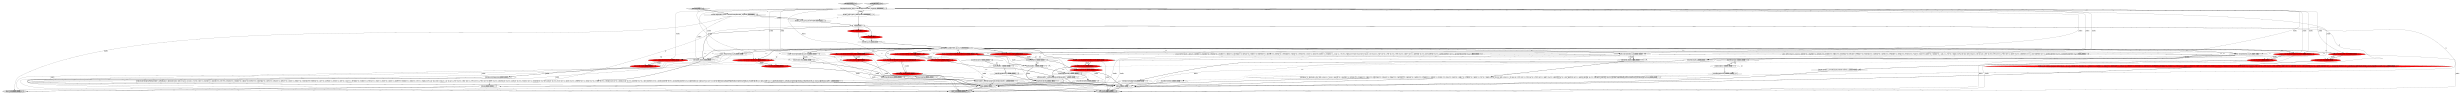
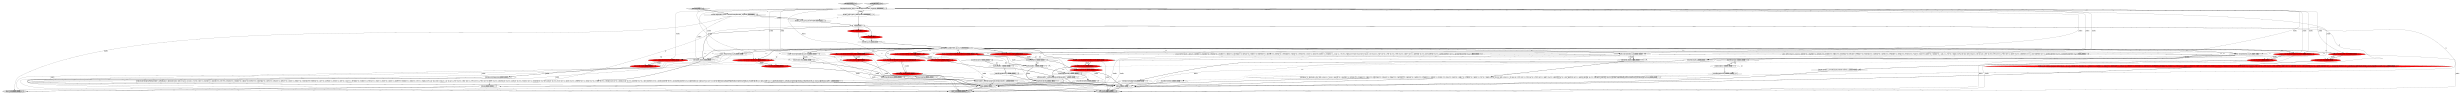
  digraph {
    fontname="Fira Sans"
    node [fillcolor=white fontname="Fira Sans" shape=ellipse style=filled]
    edge [fontname="Fira Sans" style=bold]
    n1 [fillcolor=red label="setState(577)@@@7@@@['1', '0', '0']"]
    n2 [label="_errHandler.sync(this)@@@8@@@['1', '1', '0']"]
    n3 [fillcolor=red label="setState(575)@@@7@@@['0', '1', '0']"]
    n4 [label="getInterpreter().adaptivePredict(_input,76,_ctx)@@@9@@@['1', '1', '0']" shape=diamond]
    n5 [label="(((_la) & ~0x3f) == 0 && ((1L << _la) & ((1L << ANALYZE) | (1L << ANALYZED) | (1L << CATALOGS) | (1L << COLUMNS) | (1L << DEBUG) | (1L << EXECUTABLE) | (1L << EXPLAIN) | (1L << FORMAT) | (1L << FUNCTIONS) | (1L << GRAPHVIZ) | (1L << MAPPED) | (1L << OPTIMIZED) | (1L << PARSED) | (1L << PHYSICAL) | (1L << PLAN) | (1L << RLIKE) | (1L << QUERY) | (1L << SCHEMAS) | (1L << SHOW) | (1L << SYS) | (1L << TABLES))) != 0) || ((((_la - 64)) & ~0x3f) == 0 && ((1L << (_la - 64)) & ((1L << (TEXT - 64)) | (1L << (TYPE - 64)) | (1L << (TYPES - 64)) | (1L << (VERIFY - 64)) | (1L << (IDENTIFIER - 64)) | (1L << (DIGIT_IDENTIFIER - 64)) | (1L << (QUOTED_IDENTIFIER - 64)) | (1L << (BACKQUOTED_IDENTIFIER - 64)))) != 0)@@@36@@@['0', '1', '0']" shape=diamond]
    n6 [fillcolor=red label="enterOuterAlt(_localctx,7)@@@67@@@['0', '1', '0']"]
    n7 [label="{setState(570)qualifiedName()}@@@68@@@['0', '1', '0']"]
    n8 [label="{exitRule()}@@@91@@@['0', '1', '0']"]
    n9 [label="{setState(565)functionExpression()}@@@50@@@['0', '1', '0']"]
    n10 [fillcolor=lightgray label="return _localctx@@@94@@@['0', '1', '0']"]
    n11 [fillcolor=red label="enterOuterAlt(_localctx,7)@@@63@@@['1', '0', '0']"]
    n12 [label="{setState(567)match(T__0)setState(568)query()setState(569)match(T__1)}@@@64@@@['1', '0', '0']"]
    n13 [fillcolor=red label="enterOuterAlt(_localctx,6)@@@56@@@['0', '1', '0']"]
    n14 [label="{exitRule()}@@@105@@@['1', '0', '0']"]
    n15 [label="{setState(566)match(T__0)setState(567)query()setState(568)match(T__1)}@@@57@@@['1', '1', '0']"]
    n16 [fillcolor=lightgray label="return _localctx@@@108@@@['1', '0', '0']"]
    n17 [label="_localctx = new CastContext(_localctx)@@@10@@@['1', '1', '0']"]
    n18 [label="enterOuterAlt(_localctx,1)@@@7@@@['1', '1', '1']"]
    n19 [label="{setState(614)functionName()setState(615)match(T__0)setState(627)_la = _input.LA(1)if ((((_la) & ~0x3f) == 0 && ((1L << _la) & ((1L << T__0) | (1L << ALL) | (1L << ANALYZE) | (1L << ANALYZED) | (1L << CAST) | (1L << CATALOGS) | (1L << COLUMNS) | (1L << DEBUG) | (1L << DISTINCT) | (1L << EXECUTABLE) | (1L << EXISTS) | (1L << EXPLAIN) | (1L << EXTRACT) | (1L << FALSE) | (1L << FORMAT) | (1L << FUNCTIONS) | (1L << GRAPHVIZ) | (1L << LEFT) | (1L << MAPPED) | (1L << MATCH) | (1L << NOT) | (1L << NULL) | (1L << OPTIMIZED) | (1L << PARSED) | (1L << PHYSICAL) | (1L << PLAN) | (1L << RIGHT) | (1L << RLIKE) | (1L << QUERY) | (1L << SCHEMAS) | (1L << SHOW) | (1L << SYS) | (1L << TABLES))) != 0) || ((((_la - 64)) & ~0x3f) == 0 && ((1L << (_la - 64)) & ((1L << (TEXT - 64)) | (1L << (TRUE - 64)) | (1L << (TYPE - 64)) | (1L << (TYPES - 64)) | (1L << (VERIFY - 64)) | (1L << (FUNCTION_ESC - 64)) | (1L << (DATE_ESC - 64)) | (1L << (TIME_ESC - 64)) | (1L << (TIMESTAMP_ESC - 64)) | (1L << (GUID_ESC - 64)) | (1L << (PLUS - 64)) | (1L << (MINUS - 64)) | (1L << (ASTERISK - 64)) | (1L << (PARAM - 64)) | (1L << (STRING - 64)) | (1L << (INTEGER_VALUE - 64)) | (1L << (DECIMAL_VALUE - 64)) | (1L << (IDENTIFIER - 64)) | (1L << (DIGIT_IDENTIFIER - 64)) | (1L << (QUOTED_IDENTIFIER - 64)) | (1L << (BACKQUOTED_IDENTIFIER - 64)))) != 0)) {{setState(617)_la = _input.LA(1)if (_la == ALL || _la == DISTINCT) {{setState(616)setQuantifier()}}setState(619)expression()setState(624)_errHandler.sync(this)_la = _input.LA(1)while (_la == T__2) {{{setState(620)match(T__2)setState(621)expression()}}setState(626)_errHandler.sync(this)_la = _input.LA(1)}}}setState(629)match(T__1)}@@@8@@@['1', '1', '1']"]
    n20 [label="_errHandler.reportError(this,re)@@@51@@@['0', '0', '1']"]
    n21 [label="_errHandler.recover(this,re)@@@52@@@['0', '0', '1']"]
    n22 [label="{exitRule()}@@@54@@@['0', '0', '1']"]
    n23 [fillcolor=red label="enterOuterAlt(_localctx,6)@@@56@@@['1', '0', '0']"]
    n24 [fillcolor=red label="enterOuterAlt(_localctx,5)@@@49@@@['0', '1', '0']"]
    n25 [label="int _la@@@5@@@['1', '1', '1']"]
    n26 [label="{setState(562)_la = _input.LA(1)if ((((_la) & ~0x3f) == 0 && ((1L << _la) & ((1L << ANALYZE) | (1L << ANALYZED) | (1L << CATALOGS) | (1L << COLUMNS) | (1L << DEBUG) | (1L << EXECUTABLE) | (1L << EXPLAIN) | (1L << FORMAT) | (1L << FUNCTIONS) | (1L << GRAPHVIZ) | (1L << MAPPED) | (1L << OPTIMIZED) | (1L << PARSED) | (1L << PHYSICAL) | (1L << PLAN) | (1L << RLIKE) | (1L << QUERY) | (1L << SCHEMAS) | (1L << SHOW) | (1L << SYS) | (1L << TABLES))) != 0) || ((((_la - 64)) & ~0x3f) == 0 && ((1L << (_la - 64)) & ((1L << (TEXT - 64)) | (1L << (TYPE - 64)) | (1L << (TYPES - 64)) | (1L << (VERIFY - 64)) | (1L << (IDENTIFIER - 64)) | (1L << (DIGIT_IDENTIFIER - 64)) | (1L << (QUOTED_IDENTIFIER - 64)) | (1L << (BACKQUOTED_IDENTIFIER - 64)))) != 0)) {{setState(559)qualifiedName()setState(560)match(DOT)}}setState(564)match(ASTERISK)}@@@33@@@['1', '1', '0']"]
    n27 [fillcolor=red label="{setState(563)_la = _input.LA(1)if ((((_la) & ~0x3f) == 0 && ((1L << _la) & ((1L << ANALYZE) | (1L << ANALYZED) | (1L << CATALOGS) | (1L << COLUMNS) | (1L << DEBUG) | (1L << EXECUTABLE) | (1L << EXPLAIN) | (1L << FORMAT) | (1L << FUNCTIONS) | (1L << GRAPHVIZ) | (1L << MAPPED) | (1L << OPTIMIZED) | (1L << PARSED) | (1L << PHYSICAL) | (1L << PLAN) | (1L << RLIKE) | (1L << QUERY) | (1L << SCHEMAS) | (1L << SHOW) | (1L << SYS) | (1L << TABLES))) != 0) || ((((_la - 64)) & ~0x3f) == 0 && ((1L << (_la - 64)) & ((1L << (TEXT - 64)) | (1L << (TYPE - 64)) | (1L << (TYPES - 64)) | (1L << (VERIFY - 64)) | (1L << (IDENTIFIER - 64)) | (1L << (DIGIT_IDENTIFIER - 64)) | (1L << (QUOTED_IDENTIFIER - 64)) | (1L << (BACKQUOTED_IDENTIFIER - 64)))) != 0)) {{setState(560)qualifiedName()setState(561)match(DOT)}}setState(565)match(ASTERISK)}@@@40@@@['1', '0', '0']"]
    n28 [label="_localctx = new StarContext(_localctx)@@@31@@@['1', '1', '0']"]
    n29 [fillcolor=red label="_localctx = new DereferenceContext(_localctx)@@@80@@@['1', '0', '0']"]
    n30 [label="_localctx = new ExtractContext(_localctx)@@@17@@@['1', '1', '0']"]
    n31 [label="_localctx.exception = re@@@50@@@['1', '0', '1']"]
    n32 [fillcolor=red label="enterOuterAlt(_localctx,5)@@@39@@@['1', '0', '0']"]
    n33 [fillcolor=red label="_localctx = new FunctionContext(_localctx)@@@48@@@['0', '1', '0']"]
    n34 [label="enterOuterAlt(_localctx,2)@@@18@@@['1', '1', '0']"]
    n35 [fillcolor=red label="enterOuterAlt(_localctx,8)@@@74@@@['0', '1', '0']"]
    n36 [label="enterOuterAlt(_localctx,3)@@@25@@@['1', '1', '0']"]
    n37 [fillcolor=red label="_localctx = new DereferenceContext(_localctx)@@@66@@@['0', '1', '0']"]
    n38 [label="(((_la) & ~0x3f) == 0 && ((1L << _la) & ((1L << ANALYZE) | (1L << ANALYZED) | (1L << CATALOGS) | (1L << COLUMNS) | (1L << DEBUG) | (1L << EXECUTABLE) | (1L << EXPLAIN) | (1L << FORMAT) | (1L << FUNCTIONS) | (1L << GRAPHVIZ) | (1L << MAPPED) | (1L << OPTIMIZED) | (1L << PARSED) | (1L << PHYSICAL) | (1L << PLAN) | (1L << RLIKE) | (1L << QUERY) | (1L << SCHEMAS) | (1L << SHOW) | (1L << SYS) | (1L << TABLES))) != 0) || ((((_la - 64)) & ~0x3f) == 0 && ((1L << (_la - 64)) & ((1L << (TEXT - 64)) | (1L << (TYPE - 64)) | (1L << (TYPES - 64)) | (1L << (VERIFY - 64)) | (1L << (IDENTIFIER - 64)) | (1L << (DIGIT_IDENTIFIER - 64)) | (1L << (QUOTED_IDENTIFIER - 64)) | (1L << (BACKQUOTED_IDENTIFIER - 64)))) != 0)@@@43@@@['1', '0', '0']" shape=diamond]
    n39 [fillcolor=red label="_localctx = new ColumnReferenceContext(_localctx)@@@73@@@['1', '0', '0']"]
    n40 [fillcolor=red label="_localctx = new StarContext(_localctx)@@@38@@@['1', '0', '0']"]
    n41 [label="_localctx = new ConstantDefaultContext(_localctx)@@@24@@@['1', '1', '0']"]
    n42 [fillcolor=red label="_localctx = new SubqueryExpressionContext(_localctx)@@@62@@@['1', '0', '0']"]
    n43 [fillcolor=red label="_localctx = new ParenthesizedExpressionContext(_localctx)@@@73@@@['0', '1', '0']"]
    n44 [fillcolor=red label="enterOuterAlt(_localctx,8)@@@74@@@['1', '0', '0']"]
    n45 [label="RecognitionException re@@@49@@@['1', '0', '1']" shape=diamond]
    n46 [fillcolor=red label="_localctx = new SubqueryExpressionContext(_localctx)@@@55@@@['0', '1', '0']"]
    n47 [fillcolor=red label="_localctx = new FunctionContext(_localctx)@@@55@@@['1', '0', '0']"]
    n48 [label="enterOuterAlt(_localctx,4)@@@32@@@['1', '1', '0']"]
    n49 [fillcolor=red label="_localctx = new ParenthesizedExpressionContext(_localctx)@@@87@@@['1', '0', '0']"]
    n50 [label="_errHandler.recover(this,re)@@@89@@@['1', '1', '0']"]
    n51 [label="{setState(557)extractExpression()}@@@19@@@['1', '1', '0']"]
    n52 [label="{setState(571)match(T__0)setState(572)expression()setState(573)match(T__1)}@@@75@@@['1', '1', '0']"]
    n53 [label="{setState(558)constant()}@@@26@@@['1', '1', '0']"]
    n54 [fillcolor=red label="{setState(572)qualifiedName()}@@@82@@@['1', '0', '0']"]
    n55 [label="enterRule(_localctx,60,RULE_primaryExpression)@@@4@@@['1', '1', '0']"]
    n56 [label="enterRule(_localctx,72,RULE_functionTemplate)@@@4@@@['0', '0', '1']"]
    n57 [label="RecognitionException re@@@100@@@['1', '0', '0']" shape=diamond]
    n58 [label="_localctx.exception = re@@@101@@@['1', '0', '0']"]
    n59 [label="_errHandler.reportError(this,re)@@@102@@@['1', '0', '0']"]
    n60 [label="_errHandler.recover(this,re)@@@103@@@['1', '0', '0']"]
    n61 [label="PrimaryExpressionContext _localctx = new PrimaryExpressionContext(_ctx,getState())@@@3@@@['1', '1', '0']"]
    n62 [label="FunctionTemplateContext _localctx = new FunctionTemplateContext(_ctx,getState())@@@3@@@['0', '0', '1']"]
    n63 [fillcolor=lightgray label="return _localctx@@@57@@@['0', '0', '1']"]
    n64 [fillcolor=lightgray label="primaryExpression['0', '1', '0']" shape=diamond]
    n65 [label="RecognitionException re@@@86@@@['0', '1', '0']" shape=diamond]
    n66 [label="_localctx.exception = re@@@87@@@['0', '1', '0']"]
    n67 [label="_errHandler.reportError(this,re)@@@88@@@['0', '1', '0']"]
    n68 [fillcolor=lightgray label="primaryExpression['1', '0', '0']" shape=diamond]
    n69 [fillcolor=lightgray label="functionTemplate['0', '0', '1']" shape=diamond]
    n1 -> n2
    n1 -> n3 [label=0 style=dashed]
    n2 -> n4
    n3 -> n2
    n4 -> n5 [label=true style=dotted]
    n4 -> n6 [label=true style=dotted]
    n4 -> n11 [label=true style=dotted]
    n4 -> n13 [label=true style=dotted]
    n4 -> n17
    n4 -> n17 [label=true style=dotted]
    n4 -> n18 [label=true style=dotted]
    n4 -> n23 [label=true style=dotted]
    n4 -> n24 [label=true style=dotted]
    n4 -> n28 [label=true style=dotted]
    n4 -> n28
    n4 -> n29
    n4 -> n29 [label=true style=dotted]
    n4 -> n30 [label=true style=dotted]
    n4 -> n30
    n4 -> n31 [label=true style=dotted]
    n4 -> n32 [label=true style=dotted]
    n4 -> n33 [label=true style=dotted]
    n4 -> n33
    n4 -> n34 [label=true style=dotted]
    n4 -> n35 [label=true style=dotted]
    n4 -> n36 [label=true style=dotted]
    n4 -> n37 [label=true style=dotted]
    n4 -> n37
    n4 -> n38 [label=true style=dotted]
    n4 -> n39 [label=true style=dotted]
    n4 -> n39
    n4 -> n40 [label=true style=dotted]
    n4 -> n40
    n4 -> n41
    n4 -> n41 [label=true style=dotted]
    n4 -> n42
    n4 -> n42 [label=true style=dotted]
    n4 -> n43 [label=true style=dotted]
    n4 -> n43
    n4 -> n44 [label=true style=dotted]
    n4 -> n45 [label=true style=dotted]
    n4 -> n46 [label=true style=dotted]
    n4 -> n46
    n4 -> n47
    n4 -> n47 [label=true style=dotted]
    n4 -> n48 [label=true style=dotted]
    n4 -> n49
    n4 -> n49 [label=true style=dotted]
    n6 -> n7
    n7 -> n8
    n8 -> n10
    n9 -> n8
    n11 -> n12
    n11 -> n13 [label=0 style=dashed]
    n12 -> n14
    n13 -> n15
    n14 -> n16
    n15 -> n8
    n15 -> n14
    n17 -> n10 [label=_localctx style=solid]
    n17 -> n16 [label=_localctx style=solid]
    n17 -> n18
    n17 -> n18 [label=_localctx style=solid]
    n18 -> n19
    n19 -> n8
    n19 -> n14
    n19 -> n22
    n20 -> n21
    n21 -> n22
    n22 -> n63
    n23 -> n15
    n23 -> n24 [label=0 style=dashed]
    n24 -> n9
    n25 -> n1
    n25 -> n3
    n25 -> n18
    n25 -> n19 [label=_la style=solid]
    n25 -> n26 [label=_la style=solid]
    n25 -> n27 [label=_la style=solid]
    n26 -> n8
    n26 -> n14
    n27 -> n14
    n28 -> n10 [label=_localctx style=solid]
    n28 -> n16 [label=_localctx style=solid]
    n28 -> n48
    n28 -> n48 [label=_localctx style=solid]
    n29 -> n16 [label=_localctx style=solid]
    n29 -> n45
    n29 -> n45 [label=_localctx style=solid]
    n30 -> n10 [label=_localctx style=solid]
    n30 -> n16 [label=_localctx style=solid]
    n30 -> n34 [label=_localctx style=solid]
    n30 -> n34
    n31 -> n20
    n31 -> n35 [label=0 style=dashed]
    n31 -> n50
    n32 -> n27
    n33 -> n10 [label=_localctx style=solid]
    n33 -> n24
    n33 -> n24 [label=_localctx style=solid]
    n34 -> n51
    n35 -> n52
    n36 -> n53
    n37 -> n6
    n37 -> n6 [label=_localctx style=solid]
    n37 -> n10 [label=_localctx style=solid]
    n39 -> n16 [label=_localctx style=solid]
    n39 -> n37 [label=0 style=dashed]
    n39 -> n44
    n39 -> n44 [label=_localctx style=solid]
    n40 -> n16 [label=_localctx style=solid]
    n40 -> n32
    n40 -> n32 [label=_localctx style=solid]
    n41 -> n10 [label=_localctx style=solid]
    n41 -> n16 [label=_localctx style=solid]
    n41 -> n36 [label=_localctx style=solid]
    n41 -> n36
    n42 -> n11 [label=_localctx style=solid]
    n42 -> n11
    n42 -> n16 [label=_localctx style=solid]
    n42 -> n46 [label=0 style=dashed]
    n43 -> n10 [label=_localctx style=solid]
    n43 -> n35
    n43 -> n35 [label=_localctx style=solid]
    n44 -> n6 [label=0 style=dashed]
    n44 -> n52
    n45 -> n21 [label=true style=dotted]
    n45 -> n31
    n45 -> n31 [label=true style=dotted]
    n45 -> n54
    n46 -> n10 [label=_localctx style=solid]
    n46 -> n13
    n46 -> n13 [label=_localctx style=solid]
    n47 -> n16 [label=_localctx style=solid]
    n47 -> n23 [label=_localctx style=solid]
    n47 -> n23
    n47 -> n33 [label=0 style=dashed]
    n48 -> n26
    n49 -> n16 [label=_localctx style=solid]
    n49 -> n31
    n49 -> n31 [label=_localctx style=solid]
    n49 -> n43 [label=0 style=dashed]
    n50 -> n8
    n50 -> n14
    n51 -> n8
    n51 -> n14
    n52 -> n8
    n52 -> n14
    n53 -> n8
    n54 -> n14
    n55 -> n25
    n55 -> n56 [label=0 style=dashed]
    n56 -> n25
    n57 -> n58
    n57 -> n58 [label=true style=dotted]
    n57 -> n59 [label=true style=dotted]
    n57 -> n60 [label=true style=dotted]
    n58 -> n59
    n59 -> n60 [style=dashed]
    n60 -> n14
    n61 -> n17 [label=_localctx style=solid]
    n61 -> n28 [label=_localctx style=solid]
    n61 -> n29 [label=_localctx style=solid]
    n61 -> n30 [label=_localctx style=solid]
    n61 -> n33 [label=_localctx style=solid]
    n61 -> n37 [label=_localctx style=solid]
    n61 -> n39 [label=_localctx style=solid]
    n61 -> n40 [label=_localctx style=solid]
    n61 -> n41 [label=_localctx style=solid]
    n61 -> n42 [label=_localctx style=solid]
    n61 -> n43 [label=_localctx style=solid]
    n61 -> n46 [label=_localctx style=solid]
    n61 -> n47 [label=_localctx style=solid]
    n61 -> n49 [label=_localctx style=solid]
    n61 -> n55
    n61 -> n55 [label=_localctx style=solid]
    n61 -> n62 [label=0 style=dashed]
    n62 -> n18 [label=_localctx style=solid]
    n62 -> n56 [label=_localctx style=solid]
    n62 -> n56
    n62 -> n63 [label=_localctx style=solid]
    n64 -> n61
    n65 -> n10 [label=true style=dotted]
-   n65 -> n50 [label=true style=dotted]
+   n65 -> n31 [label=true style=dotted]
    n65 -> n66 [label=true style=dotted]
    n65 -> n66
    n66 -> n67
    n67 -> n50
    n68 -> n61
    n69 -> n62
  }
